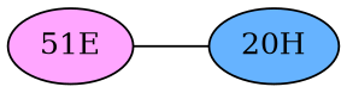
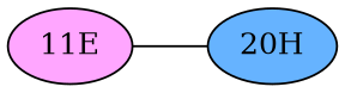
  graph {
    rankdir=LR
    node [style=radial]
-   "11E" [fillcolor="#FFA6FF" label="51E"]
+   "11E" [fillcolor="#FFA6FF"]
    "20H" [fillcolor="#66B3FF"]
    "11E" -- "20H" [penwidth=1]
  }
